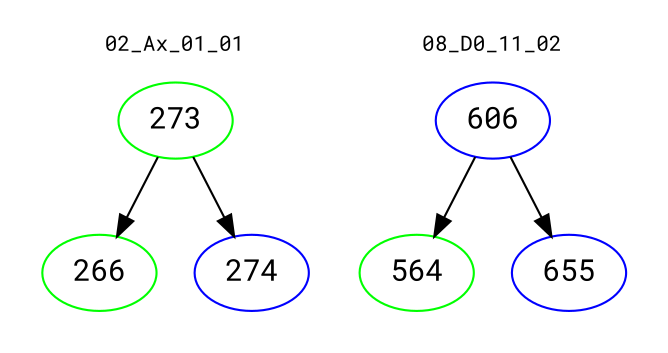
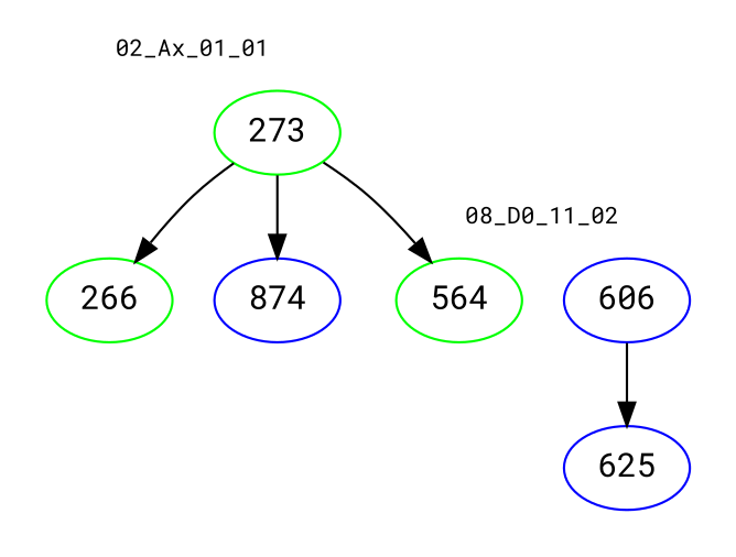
  digraph {
    fontname="Roboto Mono"
    node [color=green fontname="Roboto Mono"]
    edge [color=black fontname="Roboto Mono"]
    n1 [label=273]
    n2 [label=266]
-   n3 [color=blue label=274]
+   n3 [color=blue label=874]
    n4 [color=blue label=606]
    n5 [label=564]
-   n6 [color=blue label=655]
+   n6 [color=blue label=625]
    subgraph cluster_1 {
      color=white
      fontsize=10
      label="02_Ax_01_01"
      n1
      n2
      n3
    }
    subgraph cluster_2 {
      color=white
      fontsize=10
      label="08_D0_11_02"
      n4
      n5
      n6
    }
    n1 -> n2
    n1 -> n3
-   n4 -> n5
+   n1 -> n5
    n4 -> n6
  }
